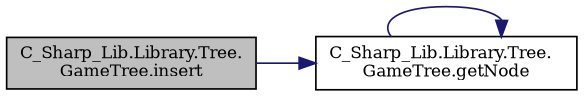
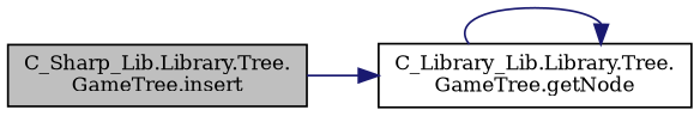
  digraph {
    rankdir=LR
    fontname="DejaVu Serif"
    node [color=black fontname="DejaVu Serif" fontsize=10 shape=record style=filled]
    edge [color=midnightblue fontname="DejaVu Serif" fontsize=10 labelfontname=Helvetica labelfontsize=10 style=solid]
    n1 [fillcolor=grey75 fontcolor=black height=0.2 label="C_Sharp_Lib.Library.Tree.\lGameTree.insert" width=0.4]
-   n2 [fillcolor=white height=0.2 label="C_Sharp_Lib.Library.Tree.\lGameTree.getNode" width=0.4]
+   n2 [fillcolor=white height=0.2 label="C_Library_Lib.Library.Tree.\lGameTree.getNode" width=0.4]
    n1 -> n2
    n2 -> n2
  }
